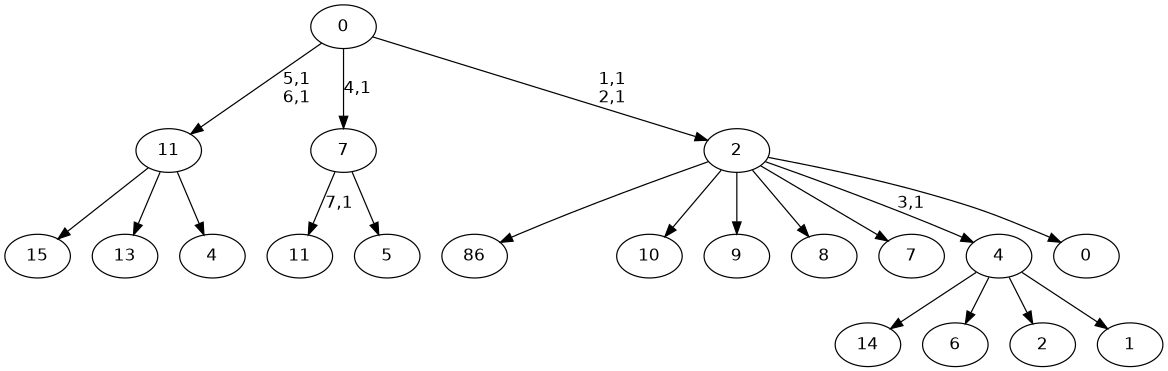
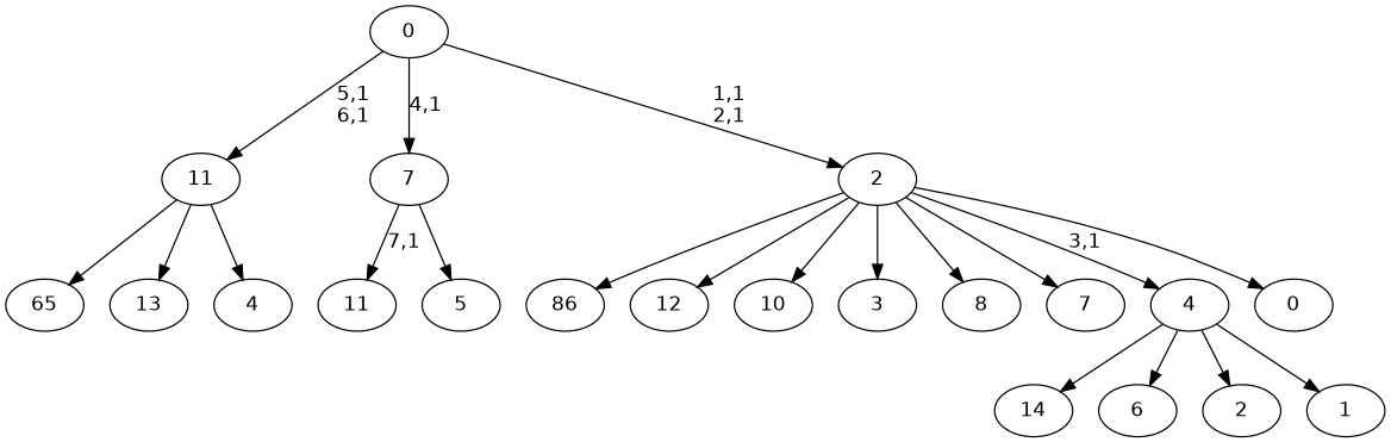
  digraph {
    fontname="DejaVu Sans"
    node [fontname="DejaVu Sans"]
    edge [fontname="DejaVu Sans"]
    n1 [label=86]
-   n2 [label=15]
+   n2 [label=65]
    n3 [label=14]
    n4 [label=13]
+   n5 [label=12]
    n6 [label=11]
    n7 [label=10]
-   n8 [label=9]
+   n8 [label=3]
    n9 [label=8]
    n10 [label=7]
    n11 [label=6]
    n12 [label=5]
    n13 [label=4]
    11
    7
    n16 [label=2]
    n17 [label=1]
    4
    n19 [label=0]
    2
    0
    11 -> n2
    11 -> n4
    11 -> n13
    7 -> n6 [label="7,1"]
    7 -> n12
    4 -> n3
    4 -> n11
    4 -> n16
    4 -> n17
    2 -> n1
+   2 -> n5
    2 -> n7
    2 -> n8
    2 -> n9
    2 -> n10
    2 -> 4 [label="3,1"]
    2 -> n19
    0 -> 11 [label="5,1\n6,1"]
    0 -> 7 [label="4,1"]
    0 -> 2 [label="1,1\n2,1"]
  }
